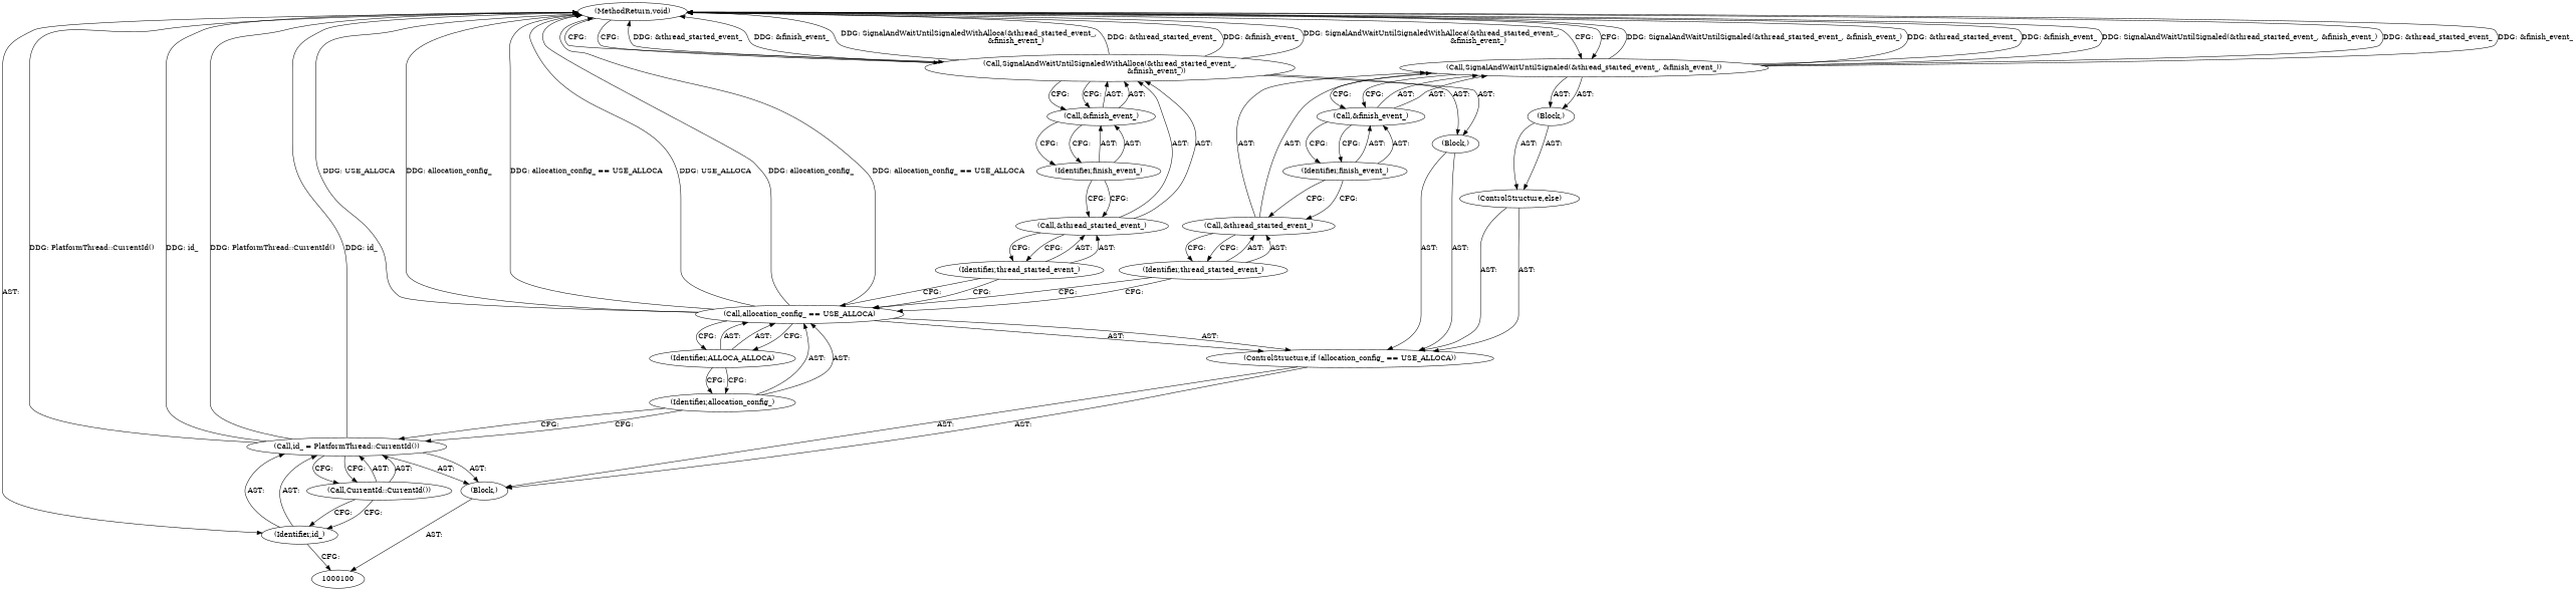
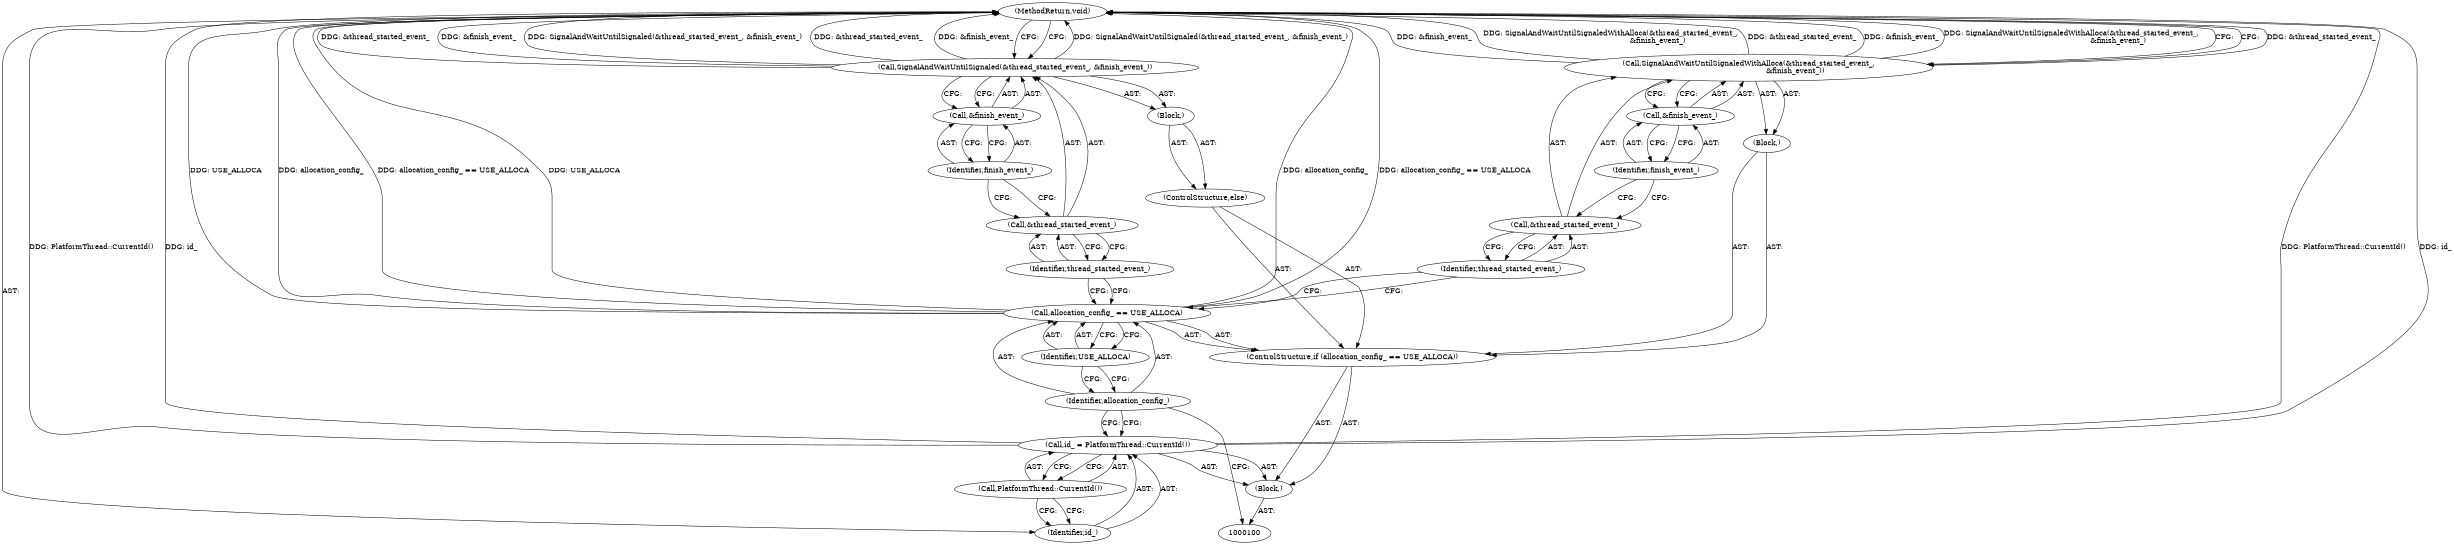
  digraph {
    n1 [label="(MethodReturn,void)"]
    n2 [label="(Call,SignalAndWaitUntilSignaledWithAlloca(&thread_started_event_,\n                                         &finish_event_))"]
    n3 [label="(Call,SignalAndWaitUntilSignaled(&thread_started_event_, &finish_event_))"]
    n4 [label="(Identifier,id_)"]
    n5 [label="(Block,)"]
    n6 [label="(Call,&finish_event_)"]
    n7 [label="(Block,)"]
    n8 [label="(Call,&finish_event_)"]
    n9 [label="(Block,)"]
    1000100
    n11 [label="(Call,id_ = PlatformThread::CurrentId())"]
-   n12 [label="(Call,CurrentId::CurrentId())"]
+   n12 [label="(Call,PlatformThread::CurrentId())"]
    n13 [label="(ControlStructure,if (allocation_config_ == USE_ALLOCA))"]
-   n14 [label="(Identifier,ALLOCA_ALLOCA)"]
+   n14 [label="(Identifier,USE_ALLOCA)"]
    n15 [label="(Call,allocation_config_ == USE_ALLOCA)"]
    n16 [label="(Identifier,allocation_config_)"]
    n17 [label="(Identifier,finish_event_)"]
    n18 [label="(Call,&thread_started_event_)"]
    n19 [label="(Identifier,thread_started_event_)"]
    n20 [label="(ControlStructure,else)"]
    n21 [label="(Call,&thread_started_event_)"]
    n22 [label="(Identifier,thread_started_event_)"]
    n23 [label="(Identifier,finish_event_)"]
    n1 -> n2 [label="CFG: "]
    n1 -> n2 [label="CFG: "]
    n1 -> n3 [label="CFG: "]
    n1 -> n3 [label="CFG: "]
    n1 -> n4 [label="AST: "]
    n2 -> n1 [label="DDG: &thread_started_event_"]
    n2 -> n1 [label="DDG: &finish_event_"]
    n2 -> n1 [label="DDG: SignalAndWaitUntilSignaledWithAlloca(&thread_started_event_,\n                                         &finish_event_)"]
    n2 -> n1 [label="DDG: &thread_started_event_"]
    n2 -> n1 [label="DDG: &finish_event_"]
    n2 -> n1 [label="DDG: SignalAndWaitUntilSignaledWithAlloca(&thread_started_event_,\n                                         &finish_event_)"]
    n2 -> n5 [label="AST: "]
    n2 -> n5 [label="AST: "]
    n2 -> n6 [label="CFG: "]
    n2 -> n6 [label="CFG: "]
    n3 -> n1 [label="DDG: SignalAndWaitUntilSignaled(&thread_started_event_, &finish_event_)"]
    n3 -> n1 [label="DDG: &thread_started_event_"]
    n3 -> n1 [label="DDG: &finish_event_"]
    n3 -> n1 [label="DDG: SignalAndWaitUntilSignaled(&thread_started_event_, &finish_event_)"]
    n3 -> n1 [label="DDG: &thread_started_event_"]
    n3 -> n1 [label="DDG: &finish_event_"]
    n3 -> n7 [label="AST: "]
    n3 -> n7 [label="AST: "]
    n3 -> n8 [label="CFG: "]
    n3 -> n8 [label="CFG: "]
-   n4 -> 1000100 [label="CFG: "]
+   n16 -> 1000100 [label="CFG: "]
    n4 -> n11 [label="AST: "]
    n4 -> n11 [label="AST: "]
    n5 -> n13 [label="AST: "]
    n5 -> n13 [label="AST: "]
    n6 -> n2 [label="AST: "]
    n6 -> n2 [label="AST: "]
    n6 -> n17 [label="CFG: "]
    n6 -> n17 [label="CFG: "]
    n7 -> n20 [label="AST: "]
    n7 -> n20 [label="AST: "]
    n8 -> n3 [label="AST: "]
    n8 -> n3 [label="AST: "]
    n8 -> n23 [label="CFG: "]
    n8 -> n23 [label="CFG: "]
    n9 -> 1000100 [label="AST: "]
    n11 -> n1 [label="DDG: PlatformThread::CurrentId()"]
    n11 -> n1 [label="DDG: id_"]
    n11 -> n1 [label="DDG: PlatformThread::CurrentId()"]
    n11 -> n1 [label="DDG: id_"]
    n11 -> n9 [label="AST: "]
    n11 -> n9 [label="AST: "]
    n11 -> n12 [label="CFG: "]
    n11 -> n12 [label="CFG: "]
    n12 -> n4 [label="CFG: "]
    n12 -> n4 [label="CFG: "]
    n12 -> n11 [label="AST: "]
    n12 -> n11 [label="AST: "]
    n13 -> n9 [label="AST: "]
    n13 -> n9 [label="AST: "]
    n14 -> n15 [label="AST: "]
    n14 -> n15 [label="AST: "]
    n14 -> n16 [label="CFG: "]
    n14 -> n16 [label="CFG: "]
    n15 -> n1 [label="DDG: USE_ALLOCA"]
    n15 -> n1 [label="DDG: allocation_config_"]
    n15 -> n1 [label="DDG: allocation_config_ == USE_ALLOCA"]
    n15 -> n1 [label="DDG: USE_ALLOCA"]
    n15 -> n1 [label="DDG: allocation_config_"]
    n15 -> n1 [label="DDG: allocation_config_ == USE_ALLOCA"]
    n15 -> n13 [label="AST: "]
    n15 -> n13 [label="AST: "]
    n15 -> n14 [label="CFG: "]
    n15 -> n14 [label="CFG: "]
    n16 -> n11 [label="CFG: "]
    n16 -> n11 [label="CFG: "]
    n16 -> n15 [label="AST: "]
    n16 -> n15 [label="AST: "]
    n17 -> n6 [label="AST: "]
    n17 -> n6 [label="AST: "]
    n17 -> n18 [label="CFG: "]
    n17 -> n18 [label="CFG: "]
    n18 -> n2 [label="AST: "]
    n18 -> n2 [label="AST: "]
    n18 -> n19 [label="CFG: "]
    n18 -> n19 [label="CFG: "]
    n19 -> n15 [label="CFG: "]
    n19 -> n15 [label="CFG: "]
    n19 -> n18 [label="AST: "]
    n19 -> n18 [label="AST: "]
    n20 -> n13 [label="AST: "]
    n20 -> n13 [label="AST: "]
    n21 -> n3 [label="AST: "]
    n21 -> n3 [label="AST: "]
    n21 -> n22 [label="CFG: "]
    n21 -> n22 [label="CFG: "]
    n22 -> n15 [label="CFG: "]
    n22 -> n15 [label="CFG: "]
    n22 -> n21 [label="AST: "]
    n22 -> n21 [label="AST: "]
    n23 -> n8 [label="AST: "]
    n23 -> n8 [label="AST: "]
    n23 -> n21 [label="CFG: "]
    n23 -> n21 [label="CFG: "]
  }
